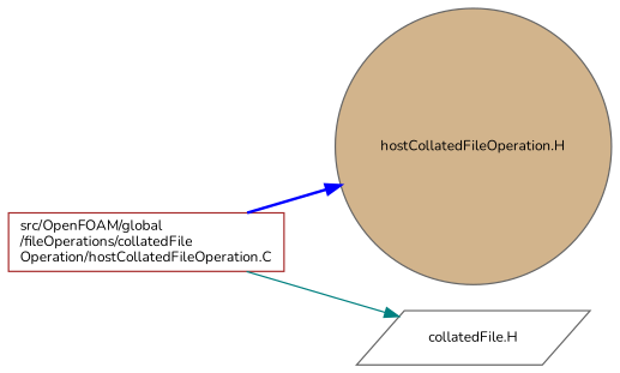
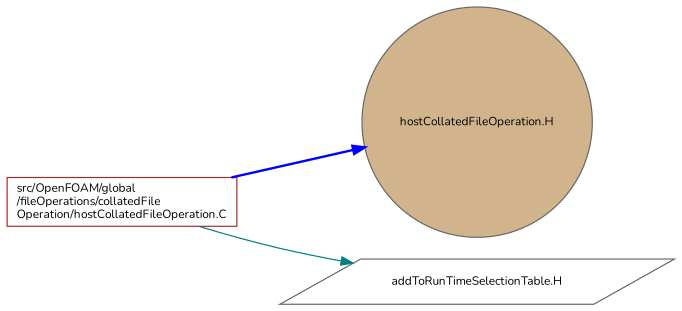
  digraph {
    rankdir=LR
    fontname=Nunito
    node [color=gray40 fillcolor=white fontname=Nunito fontsize=10 style=filled]
    edge [fontname=Nunito fontsize=10 labelfontname=Helvetica labelfontsize=10]
    n1 [color=brown fontcolor=black height=0.2 label="src/OpenFOAM/global\l/fileOperations/collatedFile\lOperation/hostCollatedFileOperation.C" shape=box width=0.4]
    n2 [fillcolor=tan height=0.2 label="hostCollatedFileOperation.H" shape=circle width=0.4]
-   n3 [height=0.2 label="collatedFile.H" shape=parallelogram width=0.4]
+   n3 [height=0.2 label="addToRunTimeSelectionTable.H" shape=parallelogram width=0.4]
    n1 -> n2 [color=blue style=bold]
    n1 -> n3 [color=teal style=solid]
  }
